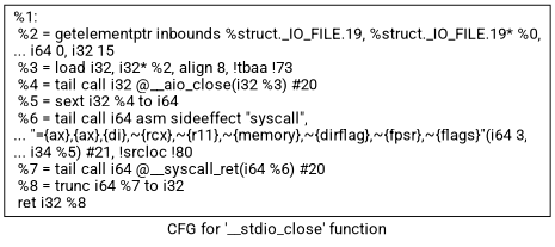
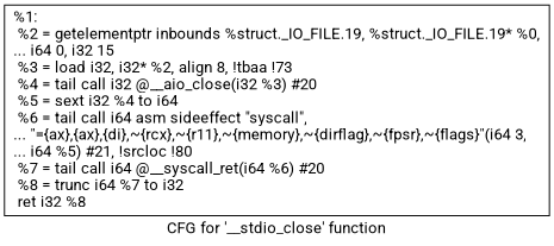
  digraph {
    label="CFG for '__stdio_close' function"
    fontname=Roboto
-   n1 [label="{%1:\l  %2 = getelementptr inbounds %struct._IO_FILE.19, %struct._IO_FILE.19* %0,\l... i64 0, i32 15\l  %3 = load i32, i32* %2, align 8, !tbaa !73\l  %4 = tail call i32 @__aio_close(i32 %3) #20\l  %5 = sext i32 %4 to i64\l  %6 = tail call i64 asm sideeffect \"syscall\",\l... \"=\{ax\},\{ax\},\{di\},~\{rcx\},~\{r11\},~\{memory\},~\{dirflag\},~\{fpsr\},~\{flags\}\"(i64 3,\l... i34 %5) #21, !srcloc !80\l  %7 = tail call i64 @__syscall_ret(i64 %6) #20\l  %8 = trunc i64 %7 to i32\l  ret i32 %8\l}" shape=record fontname=Roboto]
+   n1 [label="{%1:\l  %2 = getelementptr inbounds %struct._IO_FILE.19, %struct._IO_FILE.19* %0,\l... i64 0, i32 15\l  %3 = load i32, i32* %2, align 8, !tbaa !73\l  %4 = tail call i32 @__aio_close(i32 %3) #20\l  %5 = sext i32 %4 to i64\l  %6 = tail call i64 asm sideeffect \"syscall\",\l... \"=\{ax\},\{ax\},\{di\},~\{rcx\},~\{r11\},~\{memory\},~\{dirflag\},~\{fpsr\},~\{flags\}\"(i64 3,\l... i64 %5) #21, !srcloc !80\l  %7 = tail call i64 @__syscall_ret(i64 %6) #20\l  %8 = trunc i64 %7 to i32\l  ret i32 %8\l}" shape=record fontname=Roboto]
  }
